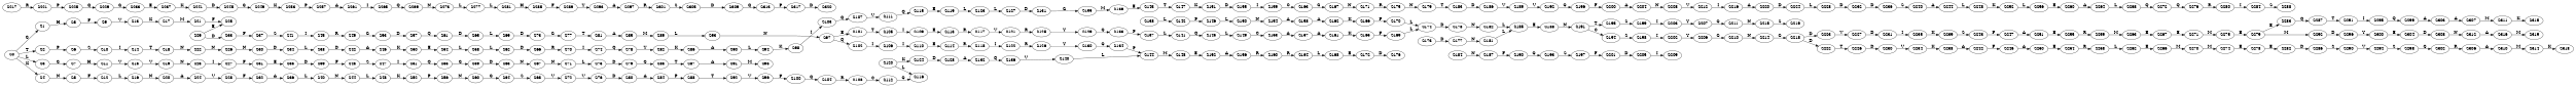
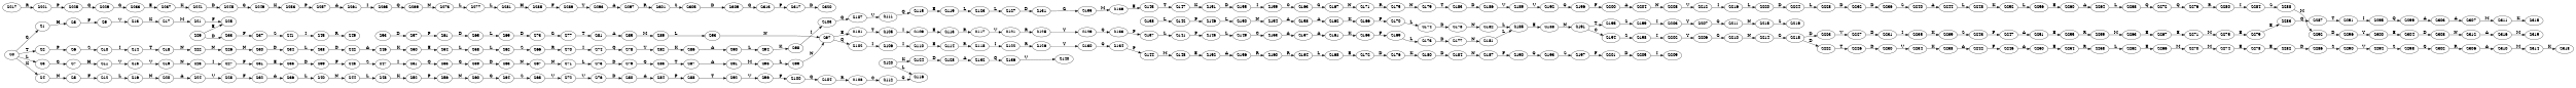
  strict digraph {
    rankdir=LR
    S0
    S1
    S2
    S3
    S4
    S5
    S6
    S7
    S8
    S9
    S10
    S11
    S12
    S13
    S14
    S15
    S16
    S17
    S18
    S19
    S20
    S21
    S22
    S23
    S24
    S25
    S26
    S27
    S28
    S30
    S31
    S32
    S29
    S33
    S34
    S35
    S36
    S37
    S38
    S39
    S40
    S41
    S42
    S43
    S44
    S45
    S46
    S47
    S48
    S49
    S50
    S51
    S52
    S53
    S54
    S55
    S56
    S57
    S58
    S59
    S60
    S61
    S62
    S63
    S64
    S65
    S66
    S67
    S68
    S69
    S70
    S71
    S72
    S73
    S74
    S75
    S76
    S77
    S78
    S79
    S80
    S81
    S82
    S83
    S84
    S85
    S86
    S87
    S88
    S89
    S90
    S91
    S92
    S93
    S94
    S95
    S96
    S97
    S98
+   S99
    S100
    S101
    S102
    S103
    S104
    S105
    S106
    S107
    S108
    S109
    S110
    S111
    S112
    S113
    S114
    S115
    S116
    S117
    S118
    S119
    S121
    S122
    S123
    S120
    S124
    S125
    S126
    S127
    S128
    S129
    S130
    S131
    S132
    S133
    S134
    S135
    S136
    S137
    S144
    S139
    S140
    S141
    S138
    S142
    S143
    S145
    S146
    S147
    S148
    S149
    S150
    S151
    S152
    S153
    S154
    S155
    S156
    S157
    S158
    S159
    S160
    S161
    S162
    S163
    S164
    S165
    S166
    S167
    S168
    S169
    S170
    S171
    S172
    S173
    S174
    S175
    S176
    S177
    S178
    S179
+   S180
    S181
    S182
    S183
    S184
    S185
    S186
    S187
    S188
    S189
    S190
    S191
    S192
    S193
    S194
    S195
    S196
    S197
    S198
    S199
    S200
    S201
    S202
    S203
    S204
    S205
    S206
    S207
    S208
    S209
    S210
    S211
    S212
    S214
    S215
    S216
    S218
    S219
    S220
    S217
    S221
    S222
    S223
    S224
    S225
    S226
    S227
    S228
    S229
    S230
    S231
    S232
    S233
    S234
    S235
    S236
    S237
    S238
    S239
    S240
    S241
    S242
    S243
    S244
    S245
    S246
    S247
    S248
    S249
    S250
    S251
    S252
    S253
    S254
    S255
    S256
    S257
    S258
    S259
    S260
    S261
    S262
    S263
    S264
    S265
    S266
    S267
    S268
    S269
    S270
    S271
    S272
    S273
    S274
    S275
    S276
    S277
    S278
    S279
    S280
    S281
    S282
    S283
    S284
    S285
    S286
    S287
    S288
    S289
    S290
    S291
    S292
    S293
    S294
    S295
    S296
    S297
    S298
    S299
    S300
    S301
    S302
    S303
    S304
    S305
    S306
    S307
    S308
    S309
    S310
    S311
    S312
    S313
    S314
    S315
    S316
    S317
    S318
    S319
    S320
    S0 -> S1 [label=G]
    S0 -> S2 [label=T]
    S0 -> S3 [label=L]
    S0 -> S4 [label=K]
    S1 -> S5 [label=H]
    S2 -> S6 [label=P]
    S3 -> S7 [label=G]
    S4 -> S8 [label=N]
    S5 -> S9 [label=F]
    S6 -> S10 [label=S]
    S7 -> S11 [label=H]
    S8 -> S12 [label=F]
    S9 -> S13 [label=V]
    S10 -> S14 [label=I]
    S11 -> S15 [label=V]
    S12 -> S16 [label=L]
    S13 -> S17 [label=K]
    S14 -> S18 [label=T]
    S15 -> S19 [label=V]
    S16 -> S20 [label=N]
    S17 -> S21 [label=M]
    S18 -> S22 [label=N]
    S19 -> S23 [label=N]
    S20 -> S24 [label=A]
    S21 -> S25 [label=F]
    S22 -> S26 [label=N]
    S23 -> S27 [label=I]
    S24 -> S28 [label=V]
    S26 -> S30 [label=N]
    S27 -> S31 [label=F]
    S28 -> S32 [label=F]
    S30 -> S34 [label=D]
    S31 -> S35 [label=E]
    S32 -> S36 [label=A]
    S29 -> S25 [label=E]
    S29 -> S33 [label=D]
    S33 -> S37 [label=F]
    S34 -> S38 [label=L]
    S35 -> S39 [label=D]
    S36 -> S40 [label=L]
    S37 -> S41 [label=S]
    S38 -> S42 [label=D]
    S39 -> S43 [label=F]
    S40 -> S44 [label=N]
    S41 -> S45 [label=I]
    S42 -> S46 [label=A]
    S43 -> S47 [label=S]
    S44 -> S48 [label=L]
    S45 -> S49 [label=R]
    S46 -> S50 [label=K]
    S47 -> S51 [label=I]
    S48 -> S52 [label=K]
-   S49 -> S53 [label=G]
    S50 -> S54 [label=E]
    S51 -> S55 [label=Q]
    S52 -> S56 [label=P]
    S53 -> S57 [label=D]
    S54 -> S58 [label=L]
    S55 -> S59 [label=G]
    S56 -> S60 [label=N]
-   S57 -> S61 [label=Q]
+   S57 -> S61 [label=P]
    S58 -> S62 [label=L]
    S59 -> S63 [label=D]
    S60 -> S64 [label=G]
    S61 -> S65 [label=D]
-   S62 -> S66 [label=D]
+   S62 -> S66 [label=S]
    S63 -> S67 [label=N]
    S64 -> S68 [label=S]
    S65 -> S69 [label=L]
    S66 -> S70 [label=R]
    S67 -> S71 [label=N]
    S68 -> S72 [label=V]
    S69 -> S73 [label=D]
    S70 -> S74 [label=I]
    S71 -> S75 [label=L]
    S72 -> S76 [label=V]
    S73 -> S77 [label=G]
    S74 -> S78 [label=Q]
    S75 -> S79 [label=D]
    S76 -> S80 [label=D]
    S77 -> S81 [label=T]
    S78 -> S82 [label=Y]
    S79 -> S83 [label=G]
    S80 -> S84 [label=A]
    S81 -> S85 [label=A]
    S82 -> S86 [label=K]
    S83 -> S87 [label=T]
    S84 -> S88 [label=P]
    S85 -> S89 [label=M]
    S86 -> S90 [label=A]
    S87 -> S91 [label=A]
    S88 -> S92 [label=T]
    S89 -> S93 [label=L]
    S90 -> S94 [label=L]
    S91 -> S95 [label=M]
    S92 -> S96 [label=V]
    S93 -> S97 [label=N]
    S94 -> S98 [label=K]
+   S95 -> S99 [label=L]
    S96 -> S100 [label=F]
    S97 -> S101 [label=E]
    S97 -> S102 [label=Q]
    S98 -> S103 [label=I]
+   S99 -> S97 [label=N]
    S100 -> S104 [label=Q]
    S101 -> S105 [label=T]
    S102 -> S106 [label=I]
    S103 -> S107 [label=Q]
    S104 -> S108 [label=R]
    S105 -> S109 [label=I]
    S106 -> S110 [label=I]
    S107 -> S111 [label=V]
    S108 -> S112 [label=C]
    S109 -> S113 [label=E]
    S110 -> S114 [label=E]
    S111 -> S115 [label=Q]
    S112 -> S116 [label=G]
    S113 -> S117 [label=R]
    S114 -> S118 [label=R]
    S115 -> S119 [label=E]
    S117 -> S121 [label=V]
    S118 -> S122 [label=I]
    S119 -> S123 [label=L]
    S121 -> S125 [label=R]
    S122 -> S126 [label=R]
    S123 -> S127 [label=L]
    S120 -> S116 [label=L]
    S120 -> S124 [label=K]
    S124 -> S128 [label=D]
    S125 -> S129 [label=Y]
    S126 -> S130 [label=Y]
    S127 -> S131 [label=D]
    S128 -> S132 [label=A]
    S129 -> S133 [label=G]
    S130 -> S134 [label=G]
    S131 -> S135 [label=G]
    S132 -> S136 [label=Q]
    S133 -> S137 [label=P]
    S134 -> S144 [label=P]
    S135 -> S139 [label=M]
    S136 -> S140 [label=V]
    S137 -> S141 [label=L]
    S144 -> S148 [label=M]
    S139 -> S143 [label=E]
-   S140 -> S144 [label=L]
-   S141 -> S145 [label=Q]
+   S141 -> S145 [label=P]
    S138 -> S142 [label=L]
    S142 -> S146 [label=P]
    S143 -> S147 [label=T]
    S145 -> S149 [label=L]
    S146 -> S150 [label=L]
    S147 -> S151 [label=K]
    S148 -> S152 [label=E]
    S149 -> S153 [label=C]
    S150 -> S154 [label=N]
    S151 -> S155 [label=D]
    S152 -> S156 [label=A]
    S153 -> S157 [label=A]
    S154 -> S158 [label=A]
    S155 -> S159 [label=I]
    S156 -> S160 [label=R]
    S157 -> S161 [label=A]
    S158 -> S162 [label=A]
    S159 -> S163 [label=C]
    S160 -> S164 [label=R]
    S161 -> S165 [label=K]
    S162 -> S166 [label=K]
    S163 -> S167 [label=G]
    S164 -> S168 [label=L]
    S165 -> S169 [label=F]
    S166 -> S170 [label=F]
    S167 -> S171 [label=N]
    S168 -> S172 [label=E]
-   S169 -> S174 [label=L]
+   S169 -> S173 [label=L]
    S170 -> S174 [label=L]
    S171 -> S175 [label=R]
    S172 -> S176 [label=D]
    S173 -> S177 [label=D]
    S174 -> S178 [label=D]
    S175 -> S179 [label=N]
+   S176 -> S180 [label=K]
    S177 -> S181 [label=N]
    S178 -> S182 [label=N]
    S179 -> S183 [label=T]
+   S180 -> S184 [label=D]
    S181 -> S185 [label=L]
    S182 -> S185 [label=L]
    S183 -> S186 [label=D]
    S184 -> S187 [label=N]
    S185 -> S188 [label=E]
    S186 -> S189 [label=V]
    S187 -> S190 [label=F]
    S188 -> S191 [label=N]
    S189 -> S192 [label=V]
    S190 -> S193 [label=G]
    S191 -> S194 [label=C]
    S191 -> S195 [label=T]
    S192 -> S196 [label=G]
    S193 -> S197 [label=S]
    S194 -> S198 [label=S]
    S195 -> S199 [label=S]
    S196 -> S200 [label=F]
    S197 -> S201 [label=F]
    S198 -> S202 [label=I]
    S199 -> S203 [label=I]
    S200 -> S204 [label=A]
    S201 -> S205 [label=D]
    S202 -> S206 [label=Y]
    S203 -> S207 [label=Y]
    S204 -> S208 [label=N]
    S205 -> S209 [label=I]
    S206 -> S210 [label=G]
    S207 -> S211 [label=G]
    S208 -> S212 [label=V]
    S210 -> S214 [label=N]
    S211 -> S215 [label=N]
    S212 -> S216 [label=I]
    S214 -> S218 [label=G]
    S215 -> S219 [label=S]
-   S216 -> S220 [label=A]
+   S216 -> S220 [label=L]
    S218 -> S222 [label=D]
    S218 -> S223 [label=D]
    S220 -> S224 [label=D]
    S217 -> S221 [label=R]
    S221 -> S225 [label=P]
    S222 -> S226 [label=T]
    S223 -> S227 [label=V]
    S224 -> S228 [label=L]
    S225 -> S229 [label=Q]
    S226 -> S230 [label=D]
    S227 -> S231 [label=D]
    S228 -> S232 [label=D]
    S229 -> S233 [label=G]
    S230 -> S234 [label=V]
    S231 -> S235 [label=I]
    S232 -> S236 [label=D]
    S233 -> S237 [label=E]
    S234 -> S238 [label=K]
    S235 -> S239 [label=K]
    S236 -> S240 [label=S]
    S237 -> S241 [label=K]
    S238 -> S242 [label=A]
    S239 -> S243 [label=S]
    S240 -> S244 [label=A]
    S241 -> S245 [label=D]
    S242 -> S246 [label=F]
    S243 -> S247 [label=F]
    S244 -> S248 [label=L]
    S245 -> S249 [label=G]
    S246 -> S250 [label=A]
    S247 -> S251 [label=A]
    S248 -> S252 [label=K]
    S249 -> S253 [label=K]
    S250 -> S254 [label=E]
    S251 -> S255 [label=E]
    S252 -> S256 [label=L]
    S253 -> S257 [label=P]
    S254 -> S258 [label=R]
    S255 -> S259 [label=R]
    S256 -> S260 [label=E]
    S257 -> S261 [label=A]
    S258 -> S262 [label=L]
    S259 -> S263 [label=M]
    S260 -> S264 [label=A]
    S261 -> S265 [label=I]
    S262 -> S266 [label=E]
    S263 -> S267 [label=E]
    S264 -> S268 [label=L]
    S265 -> S269 [label=Q]
    S266 -> S270 [label=M]
    S267 -> S271 [label=E]
    S268 -> S272 [label=Q]
    S269 -> S273 [label=N]
    S270 -> S274 [label=M]
    S271 -> S275 [label=M]
    S272 -> S276 [label=Q]
    S273 -> S277 [label=L]
    S274 -> S278 [label=E]
    S275 -> S279 [label=E]
    S276 -> S280 [label=R]
    S277 -> S281 [label=L]
    S278 -> S282 [label=E]
    S279 -> S283 [label=E]
    S280 -> S284 [label=I]
    S281 -> S285 [label=H]
    S282 -> S286 [label=D]
    S283 -> S287 [label=Q]
    S284 -> S288 [label=S]
    S285 -> S289 [label=F]
    S286 -> S290 [label=S]
    S287 -> S291 [label=T]
-   S279 -> S292 [label=M]
+   S288 -> S292 [label=M]
    S289 -> S293 [label=Y]
    S290 -> S294 [label=V]
    S291 -> S295 [label=I]
    S292 -> S296 [label=D]
    S293 -> S297 [label=A]
    S294 -> S298 [label=S]
    S295 -> S299 [label=Q]
    S296 -> S300 [label=Y]
    S297 -> S301 [label=R]
    S298 -> S302 [label=G]
    S299 -> S303 [label=A]
    S300 -> S304 [label=E]
    S301 -> S305 [label=S]
    S302 -> S306 [label=R]
    S303 -> S307 [label=A]
    S304 -> S308 [label=D]
    S305 -> S309 [label=D]
    S306 -> S310 [label=A]
    S307 -> S311 [label=M]
    S308 -> S312 [label=N]
    S309 -> S313 [label=Q]
    S310 -> S314 [label=M]
    S311 -> S315 [label=K]
    S312 -> S316 [label=A]
    S313 -> S317 [label=P]
    S314 -> S318 [label=K]
    S316 -> S319 [label=M]
    S317 -> S320 [label=D]
  }
